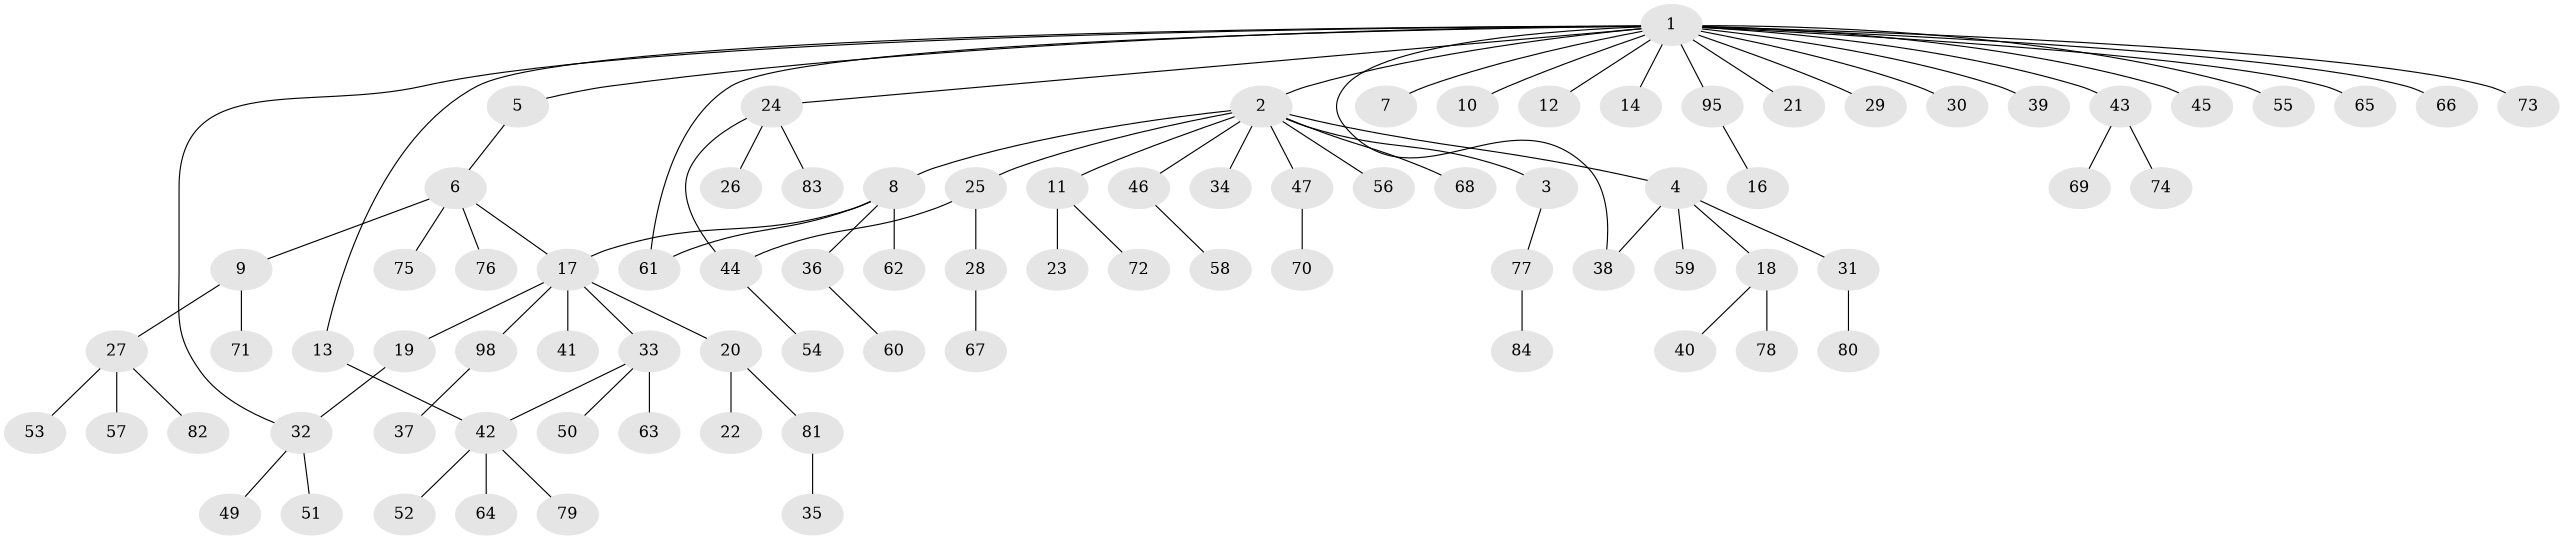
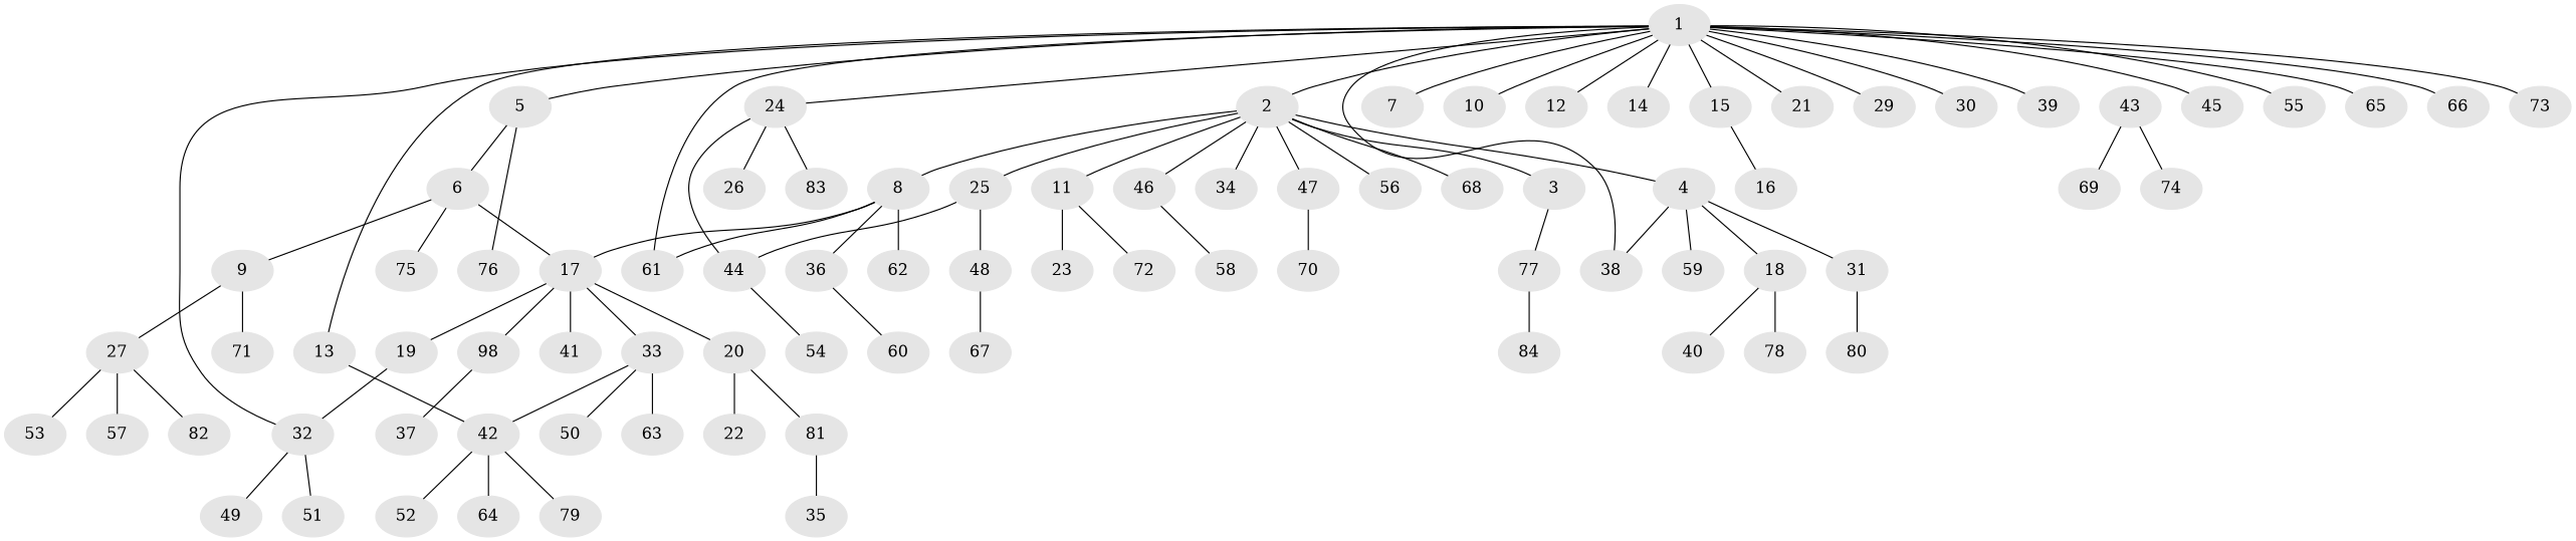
  graph {
    node [color=gray90 style=filled]
    1
    2
    5
    7
    10
    12
    13
    14
-   15 [label=95]
+   15
    21
    24
    29
    30
    32
    38
    39
    43
    45
    55
    61
    65
    66
    73
    3
    4
    8
    11
    25
    34
    46
    47
    56
    68
    6
    76
    42
    16
    26
    44
    83
    49
    51
    69
    74
    77
    18
    31
    59
    17
    36
    62
    23
    72
-   48 [label=28]
+   48
    58
    70
    84
    40
    78
    80
    9
    75
    27
    71
    19
    20
    n67 [label=98]
    33
    41
    60
    53
    57
    82
    52
    64
    79
    22
    81
    37
    50
    63
    35
    54
    67
    1 -- 2
    1 -- 5
    1 -- 7
    1 -- 10
    1 -- 12
    1 -- 13
    1 -- 14
    1 -- 15
    1 -- 21
    1 -- 24
    1 -- 29
    1 -- 30
    1 -- 32
    1 -- 38
    1 -- 39
-   1 -- 43
    1 -- 45
    1 -- 55
    1 -- 61
    1 -- 65
    1 -- 66
    1 -- 73
    2 -- 3
    2 -- 4
    2 -- 8
    2 -- 11
    2 -- 25
    2 -- 34
    2 -- 46
    2 -- 47
    2 -- 56
    2 -- 68
    5 -- 6
-   6 -- 76
+   5 -- 76
    13 -- 42
    15 -- 16
    24 -- 26
    24 -- 44
    24 -- 83
    32 -- 49
    32 -- 51
    43 -- 69
    43 -- 74
    3 -- 77
    4 -- 38
    4 -- 18
    4 -- 31
    4 -- 59
    8 -- 61
    8 -- 17
    8 -- 36
    8 -- 62
    11 -- 23
    11 -- 72
    25 -- 44
    25 -- 48
    46 -- 58
    47 -- 70
    6 -- 17
    6 -- 9
    6 -- 75
    42 -- 52
    42 -- 64
    42 -- 79
    44 -- 54
    77 -- 84
    18 -- 40
    18 -- 78
    31 -- 80
    17 -- 19
    17 -- 20
    17 -- n67
    17 -- 33
    17 -- 41
    36 -- 60
    48 -- 67
    9 -- 27
    9 -- 71
    27 -- 53
    27 -- 57
    27 -- 82
    19 -- 32
    20 -- 22
    20 -- 81
    n67 -- 37
    33 -- 42
    33 -- 50
    33 -- 63
    81 -- 35
  }
